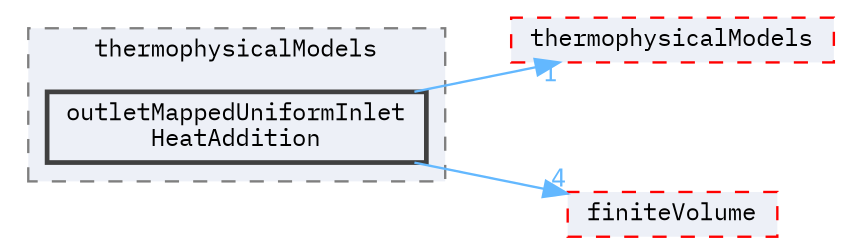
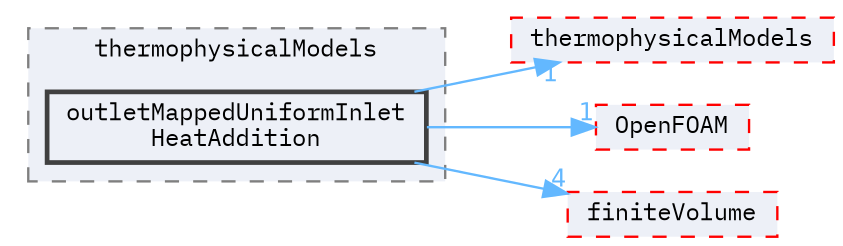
  digraph {
    compound=true
    fontname="IBM Plex Mono"
    rankdir=LR
    node [color=red fillcolor="#edf0f7" fontname="IBM Plex Mono" fontsize=10 shape=box style="filled,dashed"]
    edge [color=steelblue1 fontcolor=steelblue1 fontname="IBM Plex Mono" fontsize=10 headlabel=1 labeldistance=1.5 labelfontname=Helvetica labelfontsize=10]
    n1 [color=grey25 height=0.2 label="outletMappedUniformInlet\lHeatAddition" style="filled,bold" width=0.4]
    n2 [height=0.2 label=thermophysicalModels width=0.4]
+   n3 [height=0.2 label=OpenFOAM width=0.4]
    n4 [height=0.2 label=finiteVolume width=0.4]
    subgraph cluster_1 {
      bgcolor="#edf0f7"
      fontsize=10
      label=thermophysicalModels
      pencolor=grey50
      style="filled,dashed"
      n1
    }
    n1 -> n2
+   n1 -> n3
    n1 -> n4 [headlabel=4]
  }
